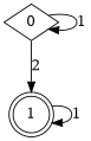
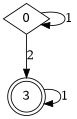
  digraph {
    0 [shape=diamond]
-   1 [shape=doublecircle]
+   1 [shape=doublecircle label=3]
    0 -> 0 [label=1]
    0 -> 1 [label=2]
    1 -> 1 [label=1]
  }
